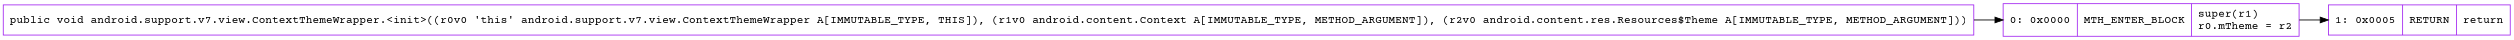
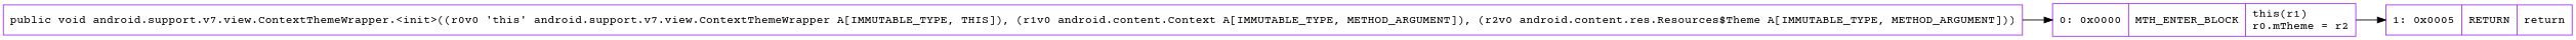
  digraph {
    rankdir=LR
    fontname="Courier Prime"
    node [shape=record color=purple fontname="Courier Prime"]
    edge [fontname="Courier Prime"]
-   n1 [label="{0\:\ 0x0000|MTH_ENTER_BLOCK\l|super(r1)\lr0.mTheme = r2\l}"]
+   n1 [label="{0\:\ 0x0000|MTH_ENTER_BLOCK\l|this(r1)\lr0.mTheme = r2\l}"]
    n2 [label="{1\:\ 0x0005|RETURN\l|return\l}"]
    n3 [label="{public void android.support.v7.view.ContextThemeWrapper.\<init\>((r0v0 'this' android.support.v7.view.ContextThemeWrapper A[IMMUTABLE_TYPE, THIS]), (r1v0 android.content.Context A[IMMUTABLE_TYPE, METHOD_ARGUMENT]), (r2v0 android.content.res.Resources$Theme A[IMMUTABLE_TYPE, METHOD_ARGUMENT])) }"]
    n1 -> n2
    n3 -> n1
  }
